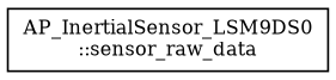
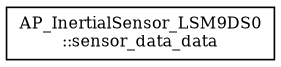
  digraph {
    rankdir=LR
    fontname="DejaVu Serif"
-   n1 [color=black fillcolor=white fontname="DejaVu Serif" fontsize=10 height=0.2 label="AP_InertialSensor_LSM9DS0\l::sensor_raw_data" shape=record style=filled width=0.4]
+   n1 [color=black fillcolor=white fontname="DejaVu Serif" fontsize=10 height=0.2 label="AP_InertialSensor_LSM9DS0\l::sensor_data_data" shape=record style=filled width=0.4]
  }
